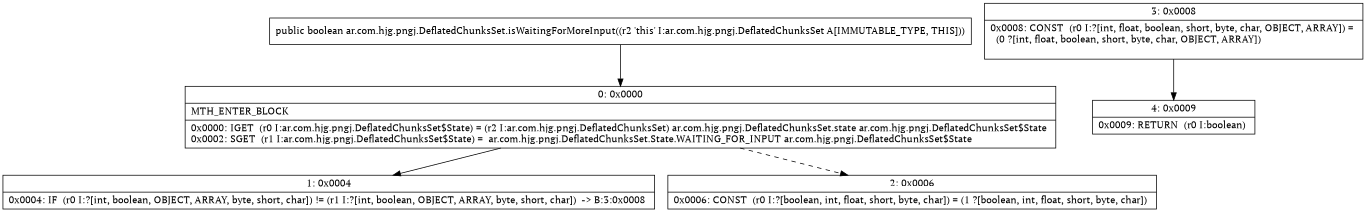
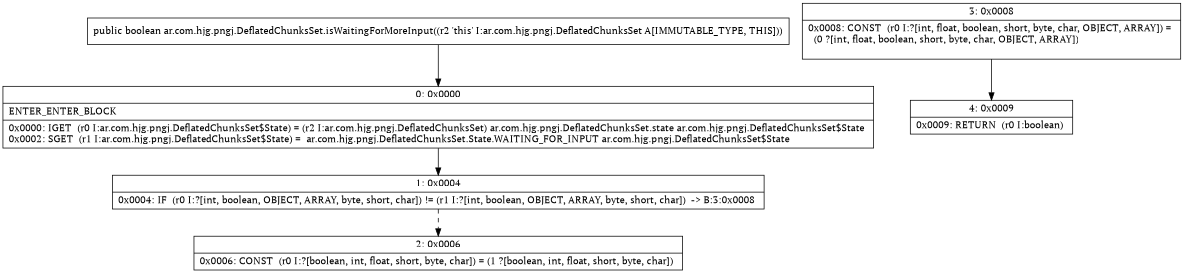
  digraph {
    fontname="PT Serif"
    node [fontname="PT Serif" shape=record]
    edge [fontname="PT Serif"]
-   n1 [label="{0\:\ 0x0000|MTH_ENTER_BLOCK\l|0x0000: IGET  (r0 I:ar.com.hjg.pngj.DeflatedChunksSet$State) = (r2 I:ar.com.hjg.pngj.DeflatedChunksSet) ar.com.hjg.pngj.DeflatedChunksSet.state ar.com.hjg.pngj.DeflatedChunksSet$State \l0x0002: SGET  (r1 I:ar.com.hjg.pngj.DeflatedChunksSet$State) =  ar.com.hjg.pngj.DeflatedChunksSet.State.WAITING_FOR_INPUT ar.com.hjg.pngj.DeflatedChunksSet$State \l}"]
+   n1 [label="{0\:\ 0x0000|ENTER_ENTER_BLOCK\l|0x0000: IGET  (r0 I:ar.com.hjg.pngj.DeflatedChunksSet$State) = (r2 I:ar.com.hjg.pngj.DeflatedChunksSet) ar.com.hjg.pngj.DeflatedChunksSet.state ar.com.hjg.pngj.DeflatedChunksSet$State \l0x0002: SGET  (r1 I:ar.com.hjg.pngj.DeflatedChunksSet$State) =  ar.com.hjg.pngj.DeflatedChunksSet.State.WAITING_FOR_INPUT ar.com.hjg.pngj.DeflatedChunksSet$State \l}"]
    n2 [label="{1\:\ 0x0004|0x0004: IF  (r0 I:?[int, boolean, OBJECT, ARRAY, byte, short, char]) != (r1 I:?[int, boolean, OBJECT, ARRAY, byte, short, char])  \-\> B:3:0x0008 \l}"]
    n3 [label="{2\:\ 0x0006|0x0006: CONST  (r0 I:?[boolean, int, float, short, byte, char]) = (1 ?[boolean, int, float, short, byte, char]) \l}"]
    n4 [label="{3\:\ 0x0008|0x0008: CONST  (r0 I:?[int, float, boolean, short, byte, char, OBJECT, ARRAY]) = \l  (0 ?[int, float, boolean, short, byte, char, OBJECT, ARRAY])\l \l}"]
    n5 [label="{4\:\ 0x0009|0x0009: RETURN  (r0 I:boolean) \l}"]
    n6 [label="{public boolean ar.com.hjg.pngj.DeflatedChunksSet.isWaitingForMoreInput((r2 'this' I:ar.com.hjg.pngj.DeflatedChunksSet A[IMMUTABLE_TYPE, THIS])) }"]
    n1 -> n2
-   n1 -> n3 [style=dashed]
+   n2 -> n3 [style=dashed]
    n4 -> n5
    n6 -> n1
  }
